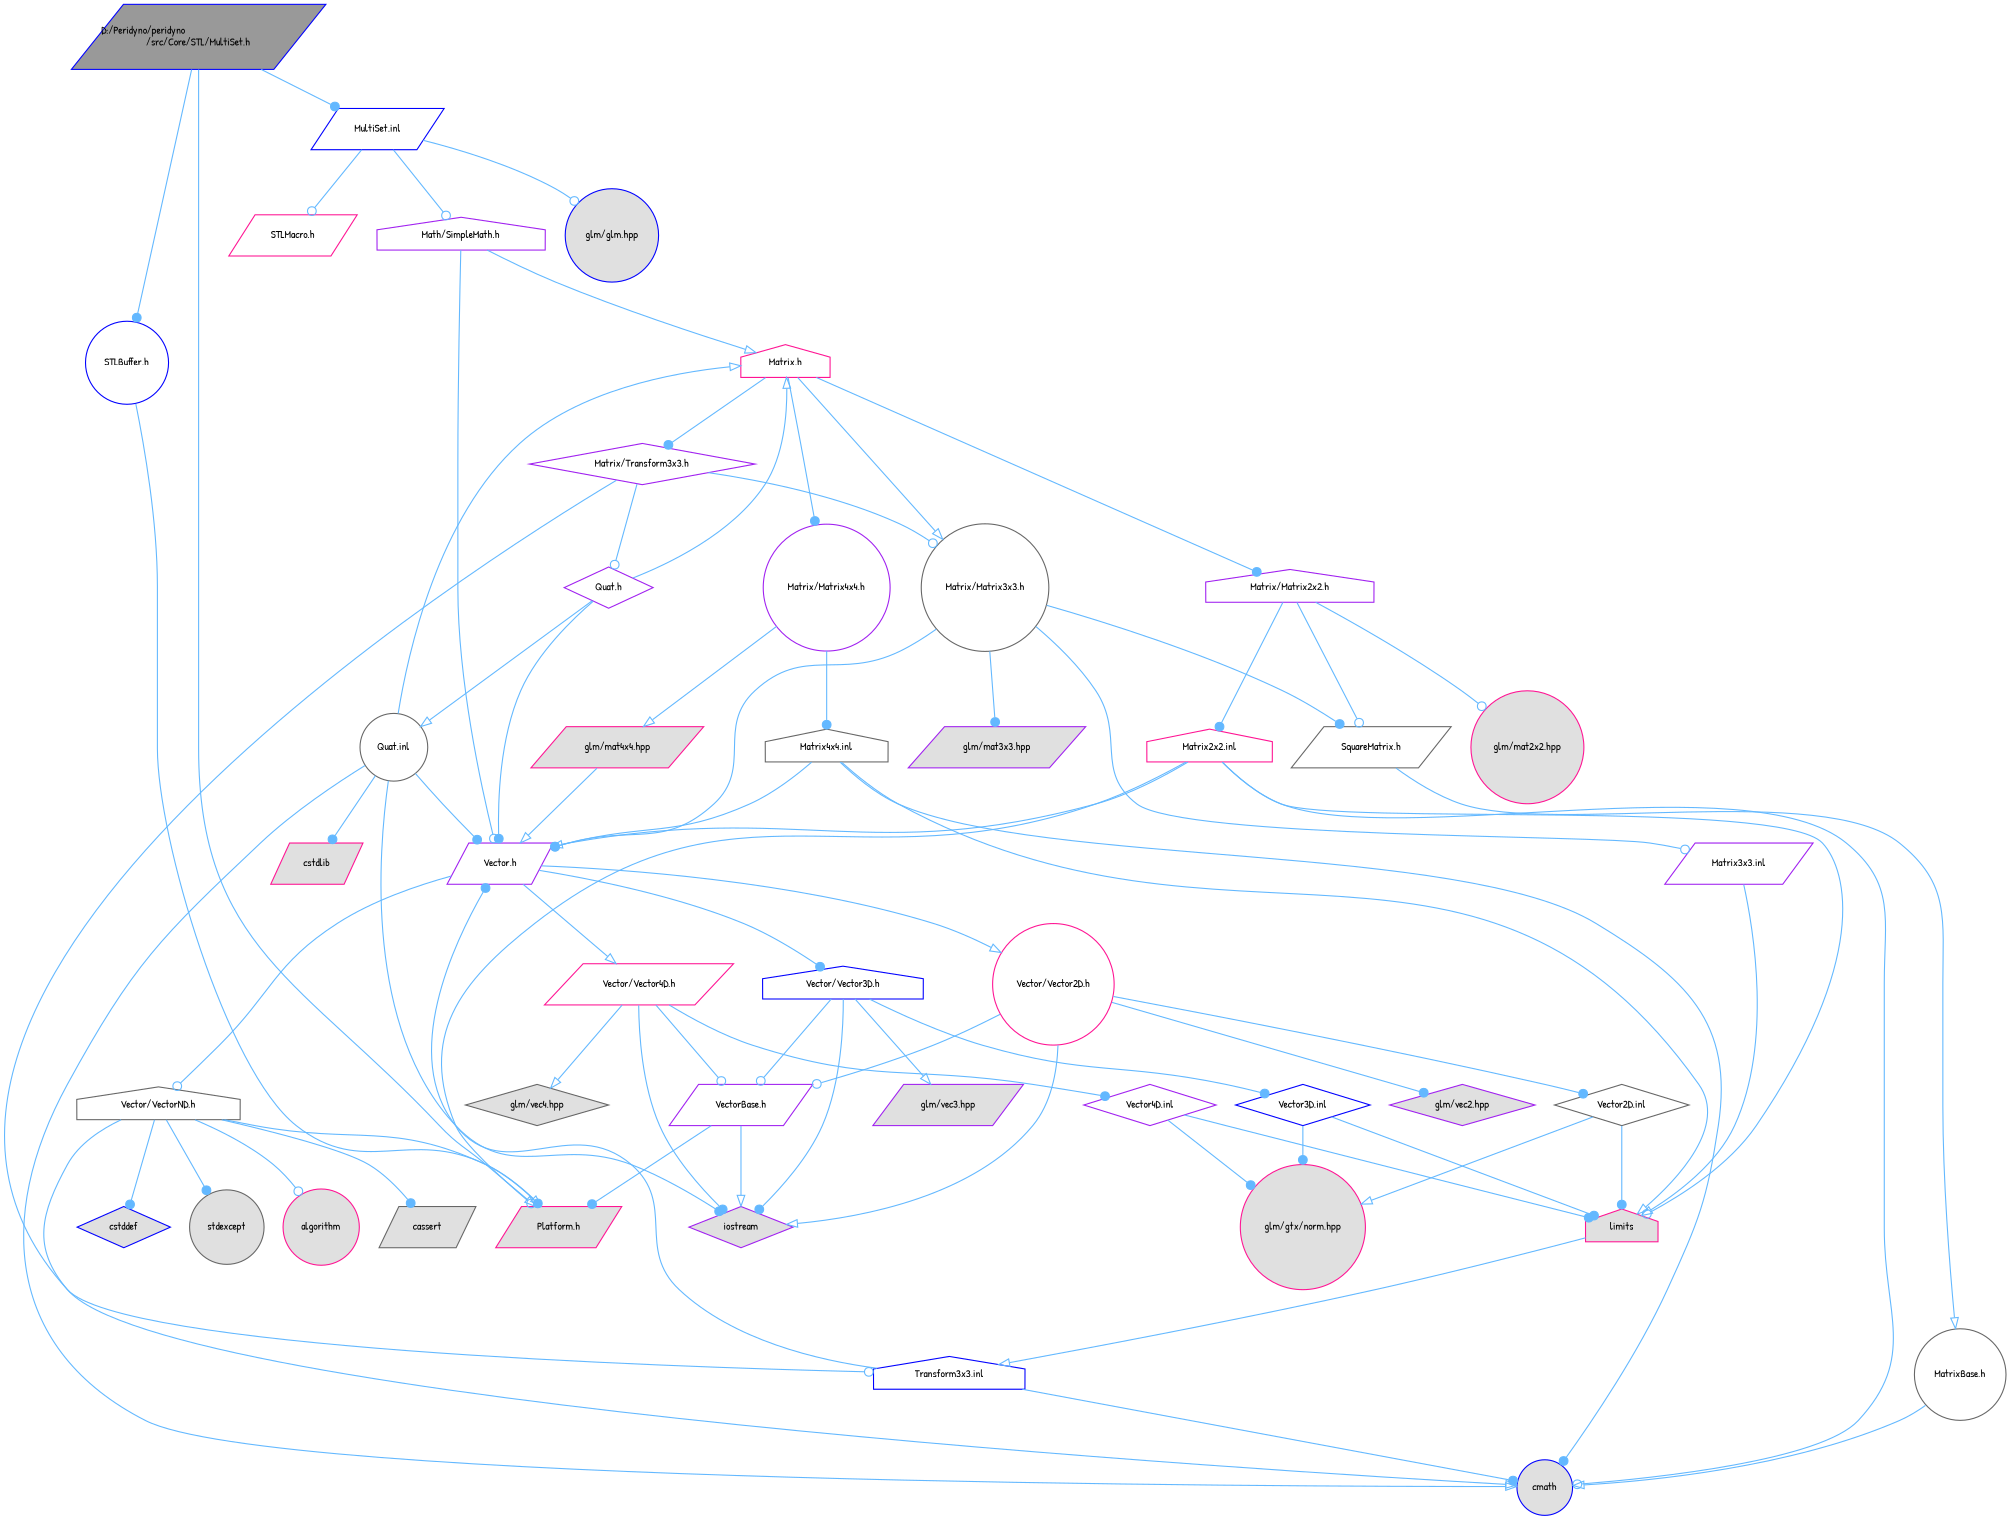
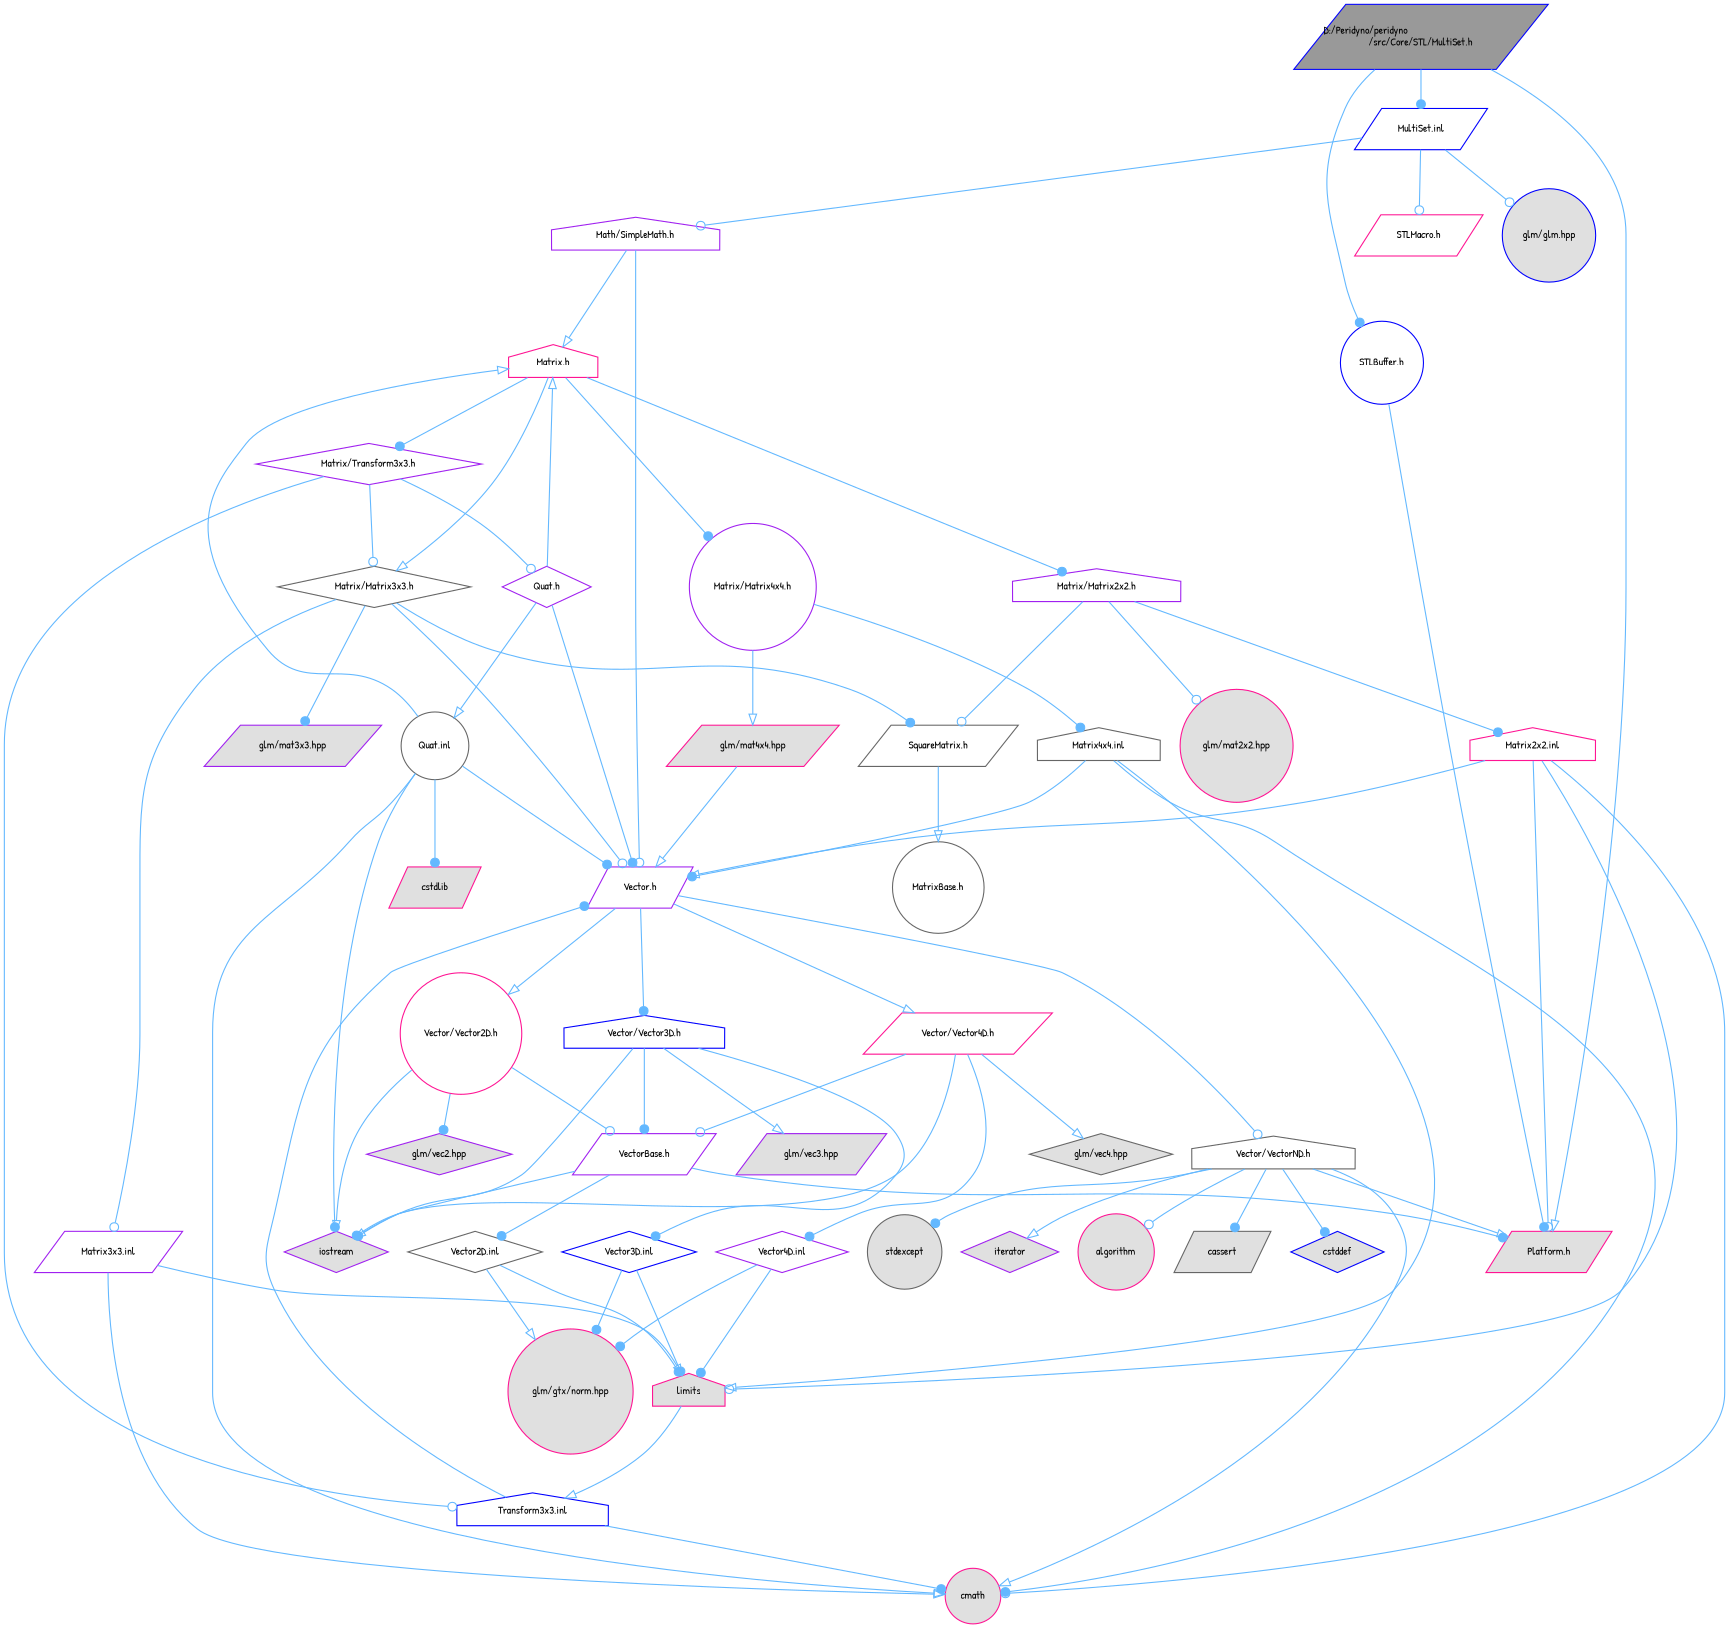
  digraph {
    fontname="Patrick Hand"
    node [color=purple fillcolor=white fontname="Patrick Hand" fontsize=10 shape=parallelogram style=filled]
    edge [arrowhead=dot color=steelblue1 fontname="Patrick Hand" fontsize=10 labelfontname=Helvetica labelfontsize=10 style=solid]
    n1 [color=blue fillcolor=grey60 fontcolor=black height=0.2 label="D:/Peridyno/peridyno\l/src/Core/STL/MultiSet.h" width=0.4]
    n2 [color=deeppink fillcolor="#E0E0E0" height=0.2 label="Platform.h" width=0.4]
    n3 [color=blue height=0.2 label="STLBuffer.h" shape=circle width=0.4]
    n4 [color=blue height=0.2 label="MultiSet.inl" width=0.4]
    n5 [height=0.2 label="Math/SimpleMath.h" shape=house width=0.4]
    n6 [color=blue fillcolor="#E0E0E0" height=0.2 label="glm/glm.hpp" shape=circle width=0.4]
    n7 [color=deeppink height=0.2 label="STLMacro.h" width=0.4]
    n8 [height=0.2 label="Vector.h" width=0.4]
    n9 [color=deeppink height=0.2 label="Matrix.h" shape=house width=0.4]
    n10 [color=deeppink height=0.2 label="Vector/Vector2D.h" shape=circle width=0.4]
    n11 [color=blue height=0.2 label="Vector/Vector3D.h" shape=house width=0.4]
    n12 [color=deeppink height=0.2 label="Vector/Vector4D.h" width=0.4]
    n13 [color=gray40 height=0.2 label="Vector/VectorND.h" shape=house width=0.4]
    n14 [height=0.2 label="Matrix/Matrix2x2.h" shape=house width=0.4]
-   n15 [color=gray40 height=0.2 label="Matrix/Matrix3x3.h" shape=circle width=0.4]
+   n15 [color=gray40 height=0.2 label="Matrix/Matrix3x3.h" shape=diamond width=0.4]
    n16 [height=0.2 label="Matrix/Matrix4x4.h" shape=circle width=0.4]
    n17 [height=0.2 label="Matrix/Transform3x3.h" shape=diamond width=0.4]
    n18 [fillcolor="#E0E0E0" height=0.2 label="glm/vec2.hpp" shape=diamond width=0.4]
    n19 [fillcolor="#E0E0E0" height=0.2 label=iostream shape=diamond width=0.4]
    n20 [height=0.2 label="VectorBase.h" width=0.4]
    n21 [color=gray40 height=0.2 label="Vector2D.inl" shape=diamond width=0.4]
    n22 [fillcolor="#E0E0E0" height=0.2 label="glm/vec3.hpp" width=0.4]
    n23 [color=blue height=0.2 label="Vector3D.inl" shape=diamond width=0.4]
    n24 [color=gray40 fillcolor="#E0E0E0" height=0.2 label="glm/vec4.hpp" shape=diamond width=0.4]
    n25 [height=0.2 label="Vector4D.inl" shape=diamond width=0.4]
    n26 [color=blue fillcolor="#E0E0E0" height=0.2 label=cstddef shape=diamond width=0.4]
    n27 [color=gray40 fillcolor="#E0E0E0" height=0.2 label=stdexcept shape=circle width=0.4]
+   n28 [fillcolor="#E0E0E0" height=0.2 label=iterator shape=diamond width=0.4]
    n29 [color=deeppink fillcolor="#E0E0E0" height=0.2 label=algorithm shape=circle width=0.4]
-   n30 [color=blue fillcolor="#E0E0E0" height=0.2 label=cmath shape=circle width=0.4]
+   n30 [color=deeppink fillcolor="#E0E0E0" height=0.2 label=cmath shape=circle width=0.4]
    n31 [color=gray40 fillcolor="#E0E0E0" height=0.2 label=cassert width=0.4]
    n32 [color=deeppink fillcolor="#E0E0E0" height=0.2 label=limits shape=house width=0.4]
    n33 [color=deeppink fillcolor="#E0E0E0" height=0.2 label="glm/gtx/norm.hpp" shape=circle width=0.4]
    n34 [color=blue height=0.2 label="Transform3x3.inl" shape=house width=0.4]
    n35 [color=deeppink fillcolor="#E0E0E0" height=0.2 label="glm/mat2x2.hpp" shape=circle width=0.4]
    n36 [color=gray40 height=0.2 label="SquareMatrix.h" width=0.4]
    n37 [color=deeppink height=0.2 label="Matrix2x2.inl" shape=house width=0.4]
    n38 [fillcolor="#E0E0E0" height=0.2 label="glm/mat3x3.hpp" width=0.4]
    n39 [height=0.2 label="Matrix3x3.inl" width=0.4]
    n40 [color=deeppink fillcolor="#E0E0E0" height=0.2 label="glm/mat4x4.hpp" width=0.4]
    n41 [color=gray40 height=0.2 label="Matrix4x4.inl" shape=house width=0.4]
    n42 [height=0.2 label="Quat.h" shape=diamond width=0.4]
    n43 [color=gray40 height=0.2 label="MatrixBase.h" shape=circle width=0.4]
    n44 [color=gray40 height=0.2 label="Quat.inl" shape=circle width=0.4]
    n45 [color=deeppink fillcolor="#E0E0E0" height=0.2 label=cstdlib width=0.4]
    n1 -> n2 [arrowhead=onormal]
    n1 -> n3
    n1 -> n4
    n3 -> n2
    n4 -> n5 [arrowhead=odot]
    n4 -> n6 [arrowhead=odot]
    n4 -> n7 [arrowhead=odot]
    n5 -> n8 [arrowhead=odot]
    n5 -> n9 [arrowhead=onormal]
    n8 -> n10 [arrowhead=onormal]
    n8 -> n11
    n8 -> n12 [arrowhead=onormal]
    n8 -> n13 [arrowhead=odot]
    n9 -> n14
    n9 -> n15 [arrowhead=onormal]
    n9 -> n16
    n9 -> n17
    n10 -> n18
    n10 -> n19 [arrowhead=onormal]
    n10 -> n20 [arrowhead=odot]
-   n10 -> n21
+   n20 -> n21
    n11 -> n19
-   n11 -> n20 [arrowhead=odot]
+   n11 -> n20
    n11 -> n22 [arrowhead=onormal]
    n11 -> n23
    n12 -> n19
    n12 -> n20 [arrowhead=odot]
    n12 -> n24 [arrowhead=onormal]
    n12 -> n25
    n13 -> n2 [arrowhead=onormal]
    n13 -> n26
    n13 -> n27
+   n13 -> n28 [arrowhead=onormal]
    n13 -> n29 [arrowhead=odot]
    n13 -> n30 [arrowhead=onormal]
    n13 -> n31
    n14 -> n35 [arrowhead=odot]
    n14 -> n36 [arrowhead=odot]
    n14 -> n37
    n15 -> n8 [arrowhead=odot]
    n15 -> n36
    n15 -> n38
    n15 -> n39 [arrowhead=odot]
    n16 -> n40 [arrowhead=onormal]
    n16 -> n41
    n17 -> n15 [arrowhead=odot]
    n17 -> n34 [arrowhead=odot]
    n17 -> n42 [arrowhead=odot]
    n20 -> n2
    n20 -> n19 [arrowhead=onormal]
    n21 -> n32
    n21 -> n33 [arrowhead=onormal]
    n23 -> n32
    n23 -> n33
    n25 -> n32
    n25 -> n33
    n32 -> n34 [arrowhead=onormal]
    n34 -> n8
    n34 -> n30
    n36 -> n43 [arrowhead=onormal]
    n37 -> n2 [arrowhead=odot]
    n37 -> n8 [arrowhead=onormal]
    n37 -> n30 [arrowhead=odot]
    n37 -> n32 [arrowhead=odot]
-   n43 -> n30 [arrowhead=onormal]
+   n39 -> n30 [arrowhead=onormal]
    n39 -> n32 [arrowhead=onormal]
    n40 -> n8 [arrowhead=onormal]
    n41 -> n8
    n41 -> n30
    n41 -> n32 [arrowhead=onormal]
    n42 -> n8
    n42 -> n9 [arrowhead=onormal]
    n42 -> n44 [arrowhead=onormal]
    n44 -> n8
    n44 -> n9 [arrowhead=onormal]
    n44 -> n19
    n44 -> n30 [arrowhead=onormal]
    n44 -> n45
  }
